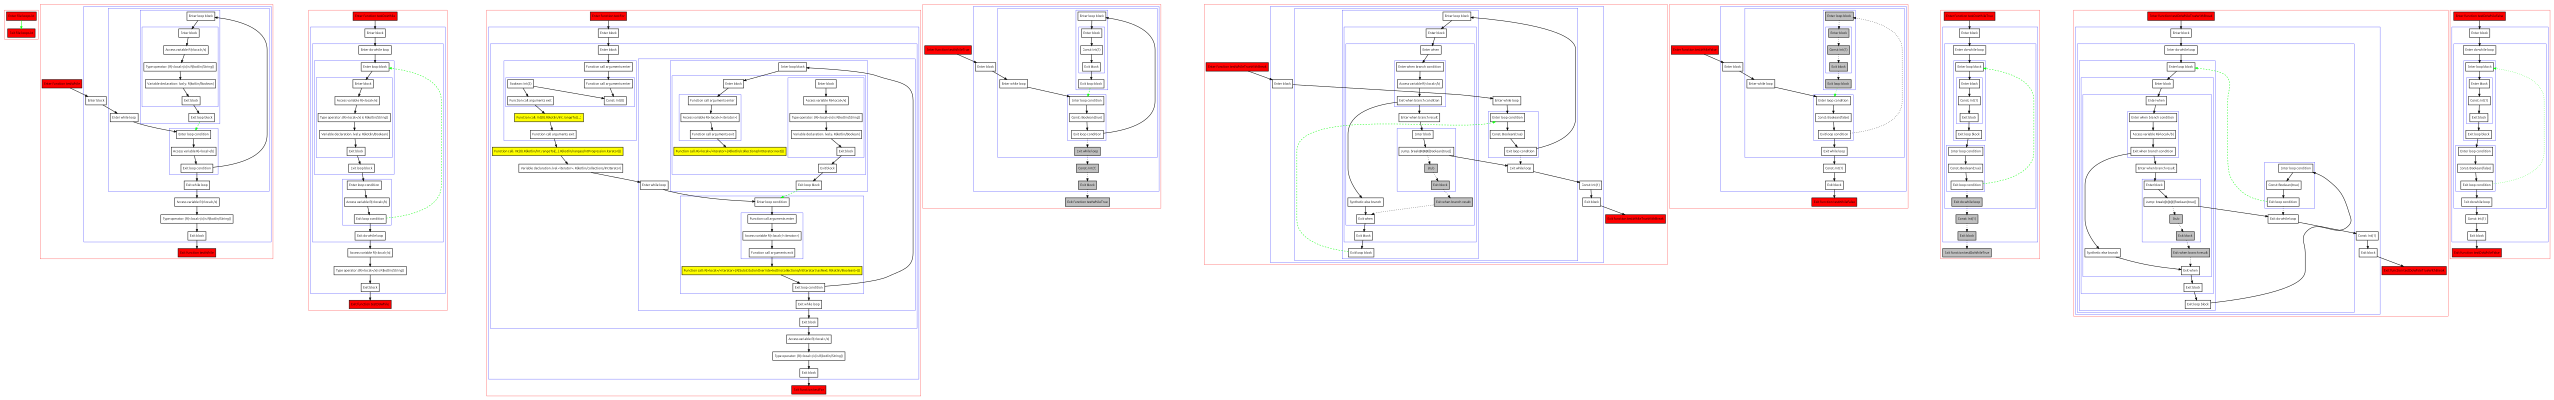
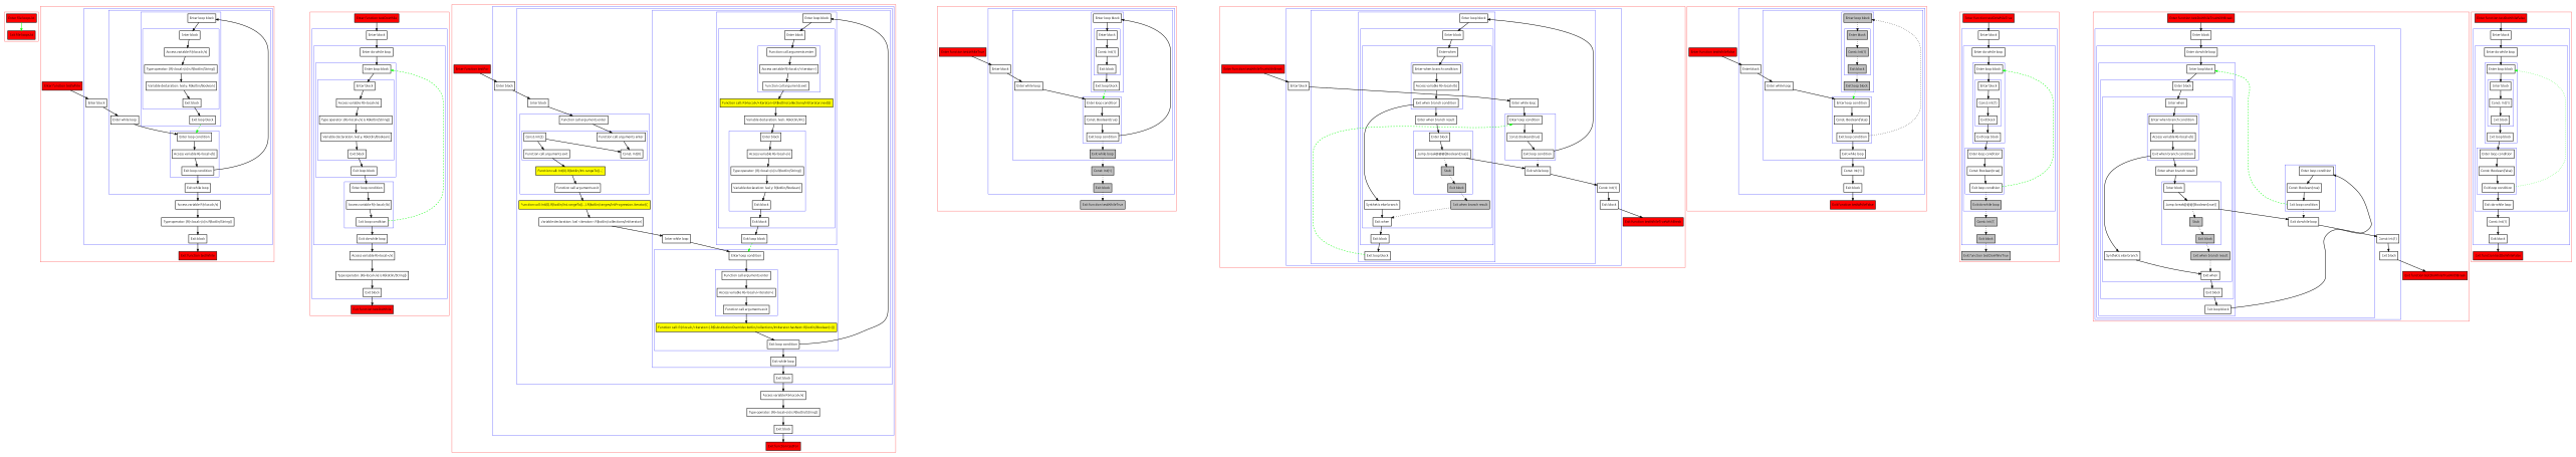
  digraph {
    fontname=Ubuntu
    nodesep=3
    node [fontname=Ubuntu penwidth=2 shape=box]
    edge [fontname=Ubuntu penwidth=2]
    n1 [fillcolor=red label="Enter file loops.kt" style=filled]
    n2 [fillcolor=red label="Exit file loops.kt" style=filled]
    n3 [label="Enter loop condition"]
    n4 [label="Access variable R|<local>/b|"]
    n5 [label="Exit loop condition"]
    n6 [label="Enter block"]
    n7 [label="Access variable R|<local>/x|"]
    n8 [label="Type operator: (R|<local>/x| is R|kotlin/String|)"]
    n9 [label="Variable declaration: lval y: R|kotlin/Boolean|"]
    n10 [label="Exit block"]
    n11 [label="Enter loop block"]
    n12 [label="Exit loop block"]
    n13 [label="Enter while loop"]
    n14 [label="Exit while loop"]
    n15 [label="Enter block"]
    n16 [label="Access variable R|<local>/x|"]
    n17 [label="Type operator: (R|<local>/x| is R|kotlin/String|)"]
    n18 [label="Exit block"]
    n19 [fillcolor=red label="Enter function testWhile" style=filled]
    n20 [fillcolor=red label="Exit function testWhile" style=filled]
    n21 [label="Enter block"]
    n22 [label="Access variable R|<local>/x|"]
    n23 [label="Type operator: (R|<local>/x| is R|kotlin/String|)"]
    n24 [label="Variable declaration: lval y: R|kotlin/Boolean|"]
    n25 [label="Exit block"]
    n26 [label="Enter loop block"]
    n27 [label="Exit loop block"]
    n28 [label="Enter loop condition"]
    n29 [label="Access variable R|<local>/b|"]
    n30 [label="Exit loop condition"]
    n31 [label="Enter do-while loop"]
    n32 [label="Exit do-while loop"]
    n33 [label="Enter block"]
    n34 [label="Access variable R|<local>/x|"]
    n35 [label="Type operator: (R|<local>/x| is R|kotlin/String|)"]
    n36 [label="Exit block"]
    n37 [fillcolor=red label="Enter function testDoWhile" style=filled]
    n38 [fillcolor=red label="Exit function testDoWhile" style=filled]
    n39 [label="Function call arguments enter"]
    n40 [label="Const: Int(0)"]
-   n41 [label="Boolean: Int(5)"]
+   n41 [label="Const: Int(5)"]
    n42 [label="Function call arguments exit"]
    n43 [label="Function call arguments enter"]
    n44 [fillcolor=yellow label="Function call: Int(0).R|kotlin/Int.rangeTo|(...)" style=filled]
    n45 [label="Function call arguments exit"]
    n46 [label="Function call arguments enter"]
    n47 [label="Access variable R|<local>/<iterator>|"]
    n48 [label="Function call arguments exit"]
    n49 [label="Enter loop condition"]
    n50 [fillcolor=yellow label="Function call: R|<local>/<iterator>|.R|SubstitutionOverride<kotlin/collections/IntIterator.hasNext: R|kotlin/Boolean|>|()" style=filled]
    n51 [label="Exit loop condition"]
    n52 [label="Function call arguments enter"]
    n53 [label="Access variable R|<local>/<iterator>|"]
    n54 [label="Function call arguments exit"]
    n55 [label="Enter block"]
    n56 [label="Access variable R|<local>/x|"]
    n57 [label="Type operator: (R|<local>/x| is R|kotlin/String|)"]
    n58 [label="Variable declaration: lval y: R|kotlin/Boolean|"]
    n59 [label="Exit block"]
    n60 [label="Enter block"]
    n61 [fillcolor=yellow label="Function call: R|<local>/<iterator>|.R|kotlin/collections/IntIterator.next|()" style=filled]
+   n62 [label="Variable declaration: lval i: R|kotlin/Int|"]
    n63 [label="Exit block"]
    n64 [label="Enter loop block"]
    n65 [label="Exit loop block"]
    n66 [label="Enter while loop"]
    n67 [label="Exit while loop"]
    n68 [label="Enter block"]
    n69 [fillcolor=yellow label="Function call: Int(0).R|kotlin/Int.rangeTo|(...).R|kotlin/ranges/IntProgression.iterator|()" style=filled]
    n70 [label="Variable declaration: lval <iterator>: R|kotlin/collections/IntIterator|"]
    n71 [label="Exit block"]
    n72 [label="Enter block"]
    n73 [label="Access variable R|<local>/x|"]
    n74 [label="Type operator: (R|<local>/x| is R|kotlin/String|)"]
    n75 [label="Exit block"]
    n76 [fillcolor=red label="Enter function testFor" style=filled]
    n77 [fillcolor=red label="Exit function testFor" style=filled]
    n78 [label="Enter loop condition"]
    n79 [label="Const: Boolean(true)"]
    n80 [label="Exit loop condition"]
    n81 [label="Enter block"]
    n82 [label="Const: Int(1)"]
    n83 [label="Exit block"]
    n84 [label="Enter loop block"]
    n85 [label="Exit loop block"]
    n86 [label="Enter while loop"]
    n87 [fillcolor=gray label="Exit while loop" style=filled]
    n88 [label="Enter block"]
    n89 [fillcolor=gray label="Const: Int(1)" style=filled]
    n90 [fillcolor=gray label="Exit block" style=filled]
    n91 [fillcolor=red label="Enter function testWhileTrue" style=filled]
    n92 [fillcolor=gray label="Exit function testWhileTrue" style=filled]
    n93 [label="Enter loop condition"]
    n94 [label="Const: Boolean(true)"]
    n95 [label="Exit loop condition"]
    n96 [label="Enter when branch condition "]
    n97 [label="Access variable R|<local>/b|"]
    n98 [label="Exit when branch condition"]
    n99 [label="Enter block"]
    n100 [label="Jump: break@@@[Boolean(true)] "]
    n101 [fillcolor=gray label=Stub style=filled]
    n102 [fillcolor=gray label="Exit block" style=filled]
    n103 [label="Enter when"]
    n104 [label="Synthetic else branch"]
    n105 [label="Enter when branch result"]
    n106 [fillcolor=gray label="Exit when branch result" style=filled]
    n107 [label="Exit when"]
    n108 [label="Enter block"]
    n109 [label="Exit block"]
    n110 [label="Enter loop block"]
    n111 [label="Exit loop block"]
    n112 [label="Enter while loop"]
    n113 [label="Exit while loop"]
    n114 [label="Enter block"]
    n115 [label="Const: Int(1)"]
    n116 [label="Exit block"]
    n117 [fillcolor=red label="Enter function testWhileTrueWithBreak" style=filled]
    n118 [fillcolor=red label="Exit function testWhileTrueWithBreak" style=filled]
    n119 [label="Enter loop condition"]
    n120 [label="Const: Boolean(false)"]
    n121 [label="Exit loop condition"]
    n122 [fillcolor=gray label="Enter block" style=filled]
    n123 [fillcolor=gray label="Const: Int(1)" style=filled]
    n124 [fillcolor=gray label="Exit block" style=filled]
    n125 [fillcolor=gray label="Enter loop block" style=filled]
    n126 [fillcolor=gray label="Exit loop block" style=filled]
    n127 [label="Enter while loop"]
    n128 [label="Exit while loop"]
    n129 [label="Enter block"]
    n130 [label="Const: Int(1)"]
    n131 [label="Exit block"]
    n132 [fillcolor=red label="Enter function testWhileFalse" style=filled]
    n133 [fillcolor=red label="Exit function testWhileFalse" style=filled]
    n134 [label="Enter block"]
    n135 [label="Const: Int(1)"]
    n136 [label="Exit block"]
    n137 [label="Enter loop block"]
    n138 [label="Exit loop block"]
    n139 [label="Enter loop condition"]
    n140 [label="Const: Boolean(true)"]
    n141 [label="Exit loop condition"]
    n142 [label="Enter do-while loop"]
    n143 [fillcolor=gray label="Exit do-while loop" style=filled]
    n144 [label="Enter block"]
    n145 [fillcolor=gray label="Const: Int(1)" style=filled]
    n146 [fillcolor=gray label="Exit block" style=filled]
    n147 [fillcolor=red label="Enter function testDoWhileTrue" style=filled]
    n148 [fillcolor=gray label="Exit function testDoWhileTrue" style=filled]
    n149 [label="Enter when branch condition "]
    n150 [label="Access variable R|<local>/b|"]
    n151 [label="Exit when branch condition"]
    n152 [label="Enter block"]
    n153 [label="Jump: break@@@[Boolean(true)] "]
    n154 [fillcolor=gray label=Stub style=filled]
    n155 [fillcolor=gray label="Exit block" style=filled]
    n156 [label="Enter when"]
    n157 [label="Synthetic else branch"]
    n158 [label="Enter when branch result"]
    n159 [fillcolor=gray label="Exit when branch result" style=filled]
    n160 [label="Exit when"]
    n161 [label="Enter block"]
    n162 [label="Exit block"]
    n163 [label="Enter loop block"]
    n164 [label="Exit loop block"]
    n165 [label="Enter loop condition"]
    n166 [label="Const: Boolean(true)"]
    n167 [label="Exit loop condition"]
    n168 [label="Enter do-while loop"]
    n169 [label="Exit do-while loop"]
    n170 [label="Enter block"]
    n171 [label="Const: Int(1)"]
    n172 [label="Exit block"]
    n173 [fillcolor=red label="Enter function testDoWhileTrueWithBreak" style=filled]
    n174 [fillcolor=red label="Exit function testDoWhileTrueWithBreak" style=filled]
    n175 [label="Enter block"]
    n176 [label="Const: Int(1)"]
    n177 [label="Exit block"]
    n178 [label="Enter loop block"]
    n179 [label="Exit loop block"]
    n180 [label="Enter loop condition"]
    n181 [label="Const: Boolean(false)"]
    n182 [label="Exit loop condition"]
    n183 [label="Enter do-while loop"]
    n184 [label="Exit do-while loop"]
    n185 [label="Enter block"]
    n186 [label="Const: Int(1)"]
    n187 [label="Exit block"]
    n188 [fillcolor=red label="Enter function testDoWhileFalse" style=filled]
    n189 [fillcolor=red label="Exit function testDoWhileFalse" style=filled]
    subgraph cluster_1 {
      color=red
      n1
      n2
    }
    subgraph cluster_2 {
      color=red
      n19
      n20
      subgraph cluster_3 {
        color=blue
        n15
        n16
        n17
        n18
        subgraph cluster_4 {
          color=blue
          n13
          n14
          subgraph cluster_5 {
            color=blue
            n3
            n4
            n5
          }
          subgraph cluster_6 {
            color=blue
            n11
            n12
            subgraph cluster_7 {
              color=blue
              n6
              n7
              n8
              n9
              n10
            }
          }
        }
      }
    }
    subgraph cluster_8 {
      color=red
      n37
      n38
      subgraph cluster_9 {
        color=blue
        n33
        n34
        n35
        n36
        subgraph cluster_10 {
          color=blue
          n31
          n32
          subgraph cluster_11 {
            color=blue
            n26
            n27
            subgraph cluster_12 {
              color=blue
              n21
              n22
              n23
              n24
              n25
            }
          }
          subgraph cluster_13 {
            color=blue
            n28
            n29
            n30
          }
        }
      }
    }
    subgraph cluster_14 {
      color=red
      n76
      n77
      subgraph cluster_15 {
        color=blue
        n72
        n73
        n74
        n75
        subgraph cluster_16 {
          color=blue
          n68
          n69
          n70
          n71
          subgraph cluster_17 {
            color=blue
            n43
            n44
            n45
            subgraph cluster_18 {
              color=blue
              n39
              n40
              n41
              n42
            }
          }
          subgraph cluster_19 {
            color=blue
            n66
            n67
            subgraph cluster_20 {
              color=blue
              n49
              n50
              n51
              subgraph cluster_21 {
                color=blue
                n46
                n47
                n48
              }
            }
            subgraph cluster_22 {
              color=blue
              n64
              n65
              subgraph cluster_23 {
                color=blue
                n60
                n61
+               n62
                n63
                subgraph cluster_24 {
                  color=blue
                  n52
                  n53
                  n54
                }
                subgraph cluster_25 {
                  color=blue
                  n55
                  n56
                  n57
                  n58
                  n59
                }
              }
            }
          }
        }
      }
    }
    subgraph cluster_26 {
      color=red
      n91
      n92
      subgraph cluster_27 {
        color=blue
        n88
        n89
        n90
        subgraph cluster_28 {
          color=blue
          n86
          n87
          subgraph cluster_29 {
            color=blue
            n78
            n79
            n80
          }
          subgraph cluster_30 {
            color=blue
            n84
            n85
            subgraph cluster_31 {
              color=blue
              n81
              n82
              n83
            }
          }
        }
      }
    }
    subgraph cluster_32 {
      color=red
      n117
      n118
      subgraph cluster_33 {
        color=blue
        n114
        n115
        n116
        subgraph cluster_34 {
          color=blue
          n112
          n113
          subgraph cluster_35 {
            color=blue
            n93
            n94
            n95
          }
          subgraph cluster_36 {
            color=blue
            n110
            n111
            subgraph cluster_37 {
              color=blue
              n108
              n109
              subgraph cluster_38 {
                color=blue
                n103
                n104
                n105
                n106
                n107
                subgraph cluster_39 {
                  color=blue
                  n96
                  n97
                  n98
                }
                subgraph cluster_40 {
                  color=blue
                  n99
                  n100
                  n101
                  n102
                }
              }
            }
          }
        }
      }
    }
    subgraph cluster_41 {
      color=red
      n132
      n133
      subgraph cluster_42 {
        color=blue
        n129
        n130
        n131
        subgraph cluster_43 {
          color=blue
          n127
          n128
          subgraph cluster_44 {
            color=blue
            n119
            n120
            n121
          }
          subgraph cluster_45 {
            color=blue
            n125
            n126
            subgraph cluster_46 {
              color=blue
              n122
              n123
              n124
            }
          }
        }
      }
    }
    subgraph cluster_47 {
      color=red
      n147
      n148
      subgraph cluster_48 {
        color=blue
        n144
        n145
        n146
        subgraph cluster_49 {
          color=blue
          n142
          n143
          subgraph cluster_50 {
            color=blue
            n137
            n138
            subgraph cluster_51 {
              color=blue
              n134
              n135
              n136
            }
          }
          subgraph cluster_52 {
            color=blue
            n139
            n140
            n141
          }
        }
      }
    }
    subgraph cluster_53 {
      color=red
      n173
      n174
      subgraph cluster_54 {
        color=blue
        n170
        n171
        n172
        subgraph cluster_55 {
          color=blue
          n168
          n169
          subgraph cluster_56 {
            color=blue
            n163
            n164
            subgraph cluster_57 {
              color=blue
              n161
              n162
              subgraph cluster_58 {
                color=blue
                n156
                n157
                n158
                n159
                n160
                subgraph cluster_59 {
                  color=blue
                  n149
                  n150
                  n151
                }
                subgraph cluster_60 {
                  color=blue
                  n152
                  n153
                  n154
                  n155
                }
              }
            }
          }
          subgraph cluster_61 {
            color=blue
            n165
            n166
            n167
          }
        }
      }
    }
    subgraph cluster_62 {
      color=red
      n188
      n189
      subgraph cluster_63 {
        color=blue
        n185
        n186
        n187
        subgraph cluster_64 {
          color=blue
          n183
          n184
          subgraph cluster_65 {
            color=blue
            n178
            n179
            subgraph cluster_66 {
              color=blue
              n175
              n176
              n177
            }
          }
          subgraph cluster_67 {
            color=blue
            n180
            n181
            n182
          }
        }
      }
    }
    n1 -> n2 [color=green]
    n3 -> n4
    n4 -> n5
    n5 -> n11
    n5 -> n14
    n6 -> n7
    n7 -> n8
    n8 -> n9
    n9 -> n10
    n10 -> n12
    n11 -> n6
    n12 -> n3 [color=green style=dashed]
    n13 -> n3
    n14 -> n16
    n15 -> n13
    n16 -> n17
    n17 -> n18
    n18 -> n20
    n19 -> n15
    n21 -> n22
    n22 -> n23
    n23 -> n24
    n24 -> n25
    n25 -> n27
    n26 -> n21
    n27 -> n28
    n28 -> n29
    n29 -> n30
    n30 -> n26 [color=green style=dashed]
    n30 -> n32
    n31 -> n26
    n32 -> n34
    n33 -> n31
    n34 -> n35
    n35 -> n36
    n36 -> n38
    n37 -> n33
    n39 -> n40
    n41 -> n40
    n41 -> n42
    n42 -> n44
    n43 -> n39
    n44 -> n45
    n45 -> n69
    n46 -> n47
    n47 -> n48
    n48 -> n50
    n49 -> n46
    n50 -> n51
    n51 -> n64
    n51 -> n67
    n52 -> n53
    n53 -> n54
    n54 -> n61
    n55 -> n56
    n56 -> n57
    n57 -> n58
    n58 -> n59
    n59 -> n63
    n60 -> n52
+   n61 -> n62
+   n62 -> n55
    n63 -> n65
    n64 -> n60
    n65 -> n49 [color=green style=dashed]
    n66 -> n49
    n67 -> n71
    n68 -> n43
    n69 -> n70
    n70 -> n66
    n71 -> n73
    n72 -> n68
    n73 -> n74
    n74 -> n75
    n75 -> n77
    n76 -> n72
    n78 -> n79
    n79 -> n80
    n80 -> n84
    n80 -> n87 [style=dotted]
    n81 -> n82
    n82 -> n83
    n83 -> n85
    n84 -> n81
    n85 -> n78 [color=green style=dashed]
    n86 -> n78
    n87 -> n89 [style=dotted]
    n88 -> n86
    n89 -> n90 [style=dotted]
    n90 -> n92 [style=dotted]
    n91 -> n88
    n93 -> n94
    n94 -> n95
    n95 -> n110
    n95 -> n113 [style=dotted]
    n96 -> n97
    n97 -> n98
    n98 -> n104
    n98 -> n105
    n99 -> n100
    n100 -> n101 [style=dotted]
    n100 -> n113
    n101 -> n102 [style=dotted]
    n102 -> n106 [style=dotted]
    n103 -> n96
    n104 -> n107
    n105 -> n99
    n106 -> n107 [style=dotted]
    n107 -> n109
    n108 -> n103
    n109 -> n111
    n110 -> n108
    n111 -> n93 [color=green style=dashed]
    n112 -> n93
    n113 -> n115
    n114 -> n112
    n115 -> n116
    n116 -> n118
    n117 -> n114
    n119 -> n120
    n120 -> n121
    n121 -> n125 [style=dotted]
    n121 -> n128
    n122 -> n123 [style=dotted]
    n123 -> n124 [style=dotted]
    n124 -> n126 [style=dotted]
    n125 -> n122 [style=dotted]
    n126 -> n119 [color=green style=dotted]
    n127 -> n119
    n128 -> n130
    n129 -> n127
    n130 -> n131
    n131 -> n133
    n132 -> n129
    n134 -> n135
    n135 -> n136
    n136 -> n138
    n137 -> n134
    n138 -> n139
    n139 -> n140
    n140 -> n141
    n141 -> n137 [color=green style=dashed]
    n141 -> n143 [style=dotted]
    n142 -> n137
    n143 -> n145 [style=dotted]
    n144 -> n142
    n145 -> n146 [style=dotted]
    n146 -> n148 [style=dotted]
    n147 -> n144
    n149 -> n150
    n150 -> n151
    n151 -> n157
    n151 -> n158
    n152 -> n153
    n153 -> n154 [style=dotted]
    n153 -> n169
    n154 -> n155 [style=dotted]
    n155 -> n159 [style=dotted]
    n156 -> n149
    n157 -> n160
    n158 -> n152
    n159 -> n160 [style=dotted]
    n160 -> n162
    n161 -> n156
    n162 -> n164
    n163 -> n161
    n164 -> n165
    n165 -> n166
    n166 -> n167
    n167 -> n163 [color=green style=dashed]
    n167 -> n169 [style=dotted]
    n168 -> n163
    n169 -> n171
    n170 -> n168
    n171 -> n172
    n172 -> n174
    n173 -> n170
    n175 -> n176
    n176 -> n177
    n177 -> n179
    n178 -> n175
    n179 -> n180
    n180 -> n181
    n181 -> n182
    n182 -> n178 [color=green style=dotted]
    n182 -> n184
    n183 -> n178
    n184 -> n186
    n185 -> n183
    n186 -> n187
    n187 -> n189
    n188 -> n185
  }
